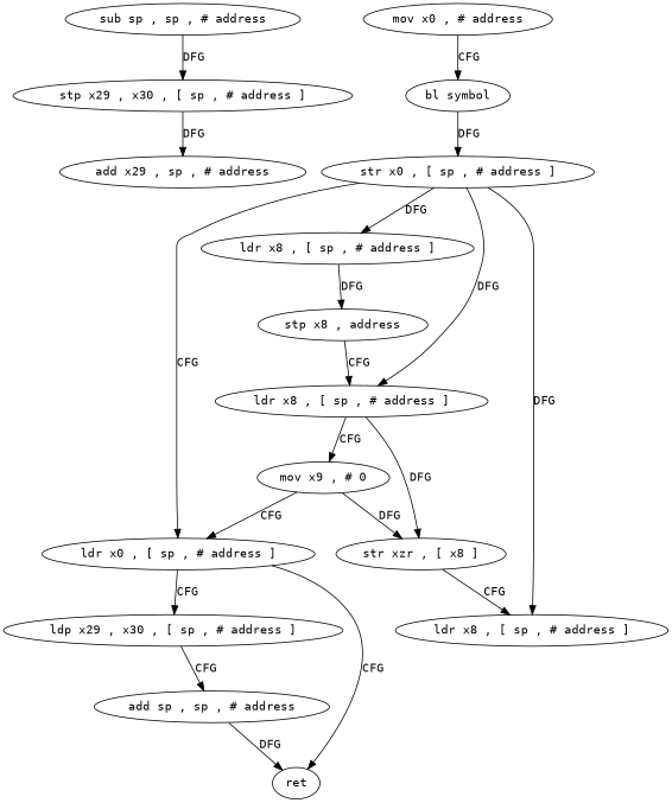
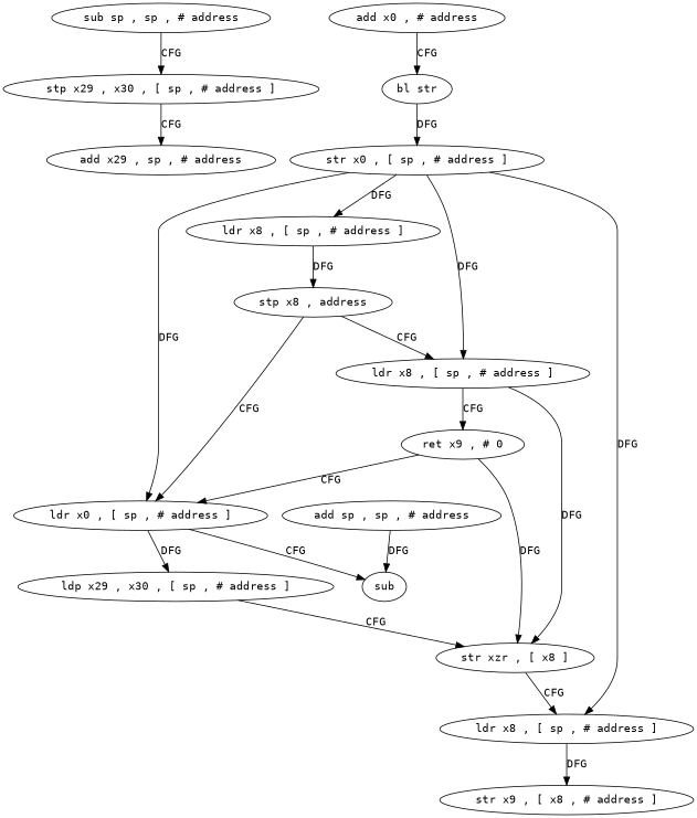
  digraph {
    fontname="DejaVu Sans Mono"
    node [fontname="DejaVu Sans Mono"]
    edge [fontname="DejaVu Sans Mono"]
    n1 [label="sub sp , sp , # address"]
    n2 [label="stp x29 , x30 , [ sp , # address ]"]
    n3 [label="add x29 , sp , # address"]
-   n4 [label="mov x0 , # address"]
-   n5 [label="bl symbol"]
+   n4 [label="add x0 , # address"]
+   n5 [label="bl str"]
    n6 [label="str x0 , [ sp , # address ]"]
    n7 [label="ldr x8 , [ sp , # address ]"]
    n8 [label="ldr x0 , [ sp , # address ]"]
    n9 [label="ldr x8 , [ sp , # address ]"]
    n10 [label="ldr x8 , [ sp , # address ]"]
    n11 [label="stp x8 , address"]
    n12 [label="ldp x29 , x30 , [ sp , # address ]"]
-   n13 [label=ret]
-   n14 [label="mov x9 , # 0"]
+   n13 [label=sub]
+   n14 [label="ret x9 , # 0"]
    n15 [label="str xzr , [ x8 ]"]
+   n16 [label="str x9 , [ x8 , # address ]"]
    n17 [label="add sp , sp , # address"]
-   n1 -> n2 [label=DFG]
-   n2 -> n3 [label=DFG]
+   n1 -> n2 [label=CFG]
+   n2 -> n3 [label=CFG]
    n4 -> n5 [label=CFG]
    n5 -> n6 [label=DFG]
    n6 -> n7 [label=DFG]
-   n6 -> n8 [label=CFG]
+   n6 -> n8 [label=DFG]
    n6 -> n9 [label=DFG]
    n6 -> n10 [label=DFG]
    n7 -> n11 [label=DFG]
-   n8 -> n12 [label=CFG]
+   n8 -> n12 [label=DFG]
    n8 -> n13 [label=CFG]
    n9 -> n14 [label=CFG]
    n9 -> n15 [label=DFG]
+   n10 -> n16 [label=DFG]
+   n11 -> n8 [label=CFG]
    n11 -> n9 [label=CFG]
-   n12 -> n17 [label=CFG]
+   n12 -> n15 [label=CFG]
    n14 -> n8 [label=CFG]
    n14 -> n15 [label=DFG]
    n15 -> n10 [label=CFG]
    n17 -> n13 [label=DFG]
  }
